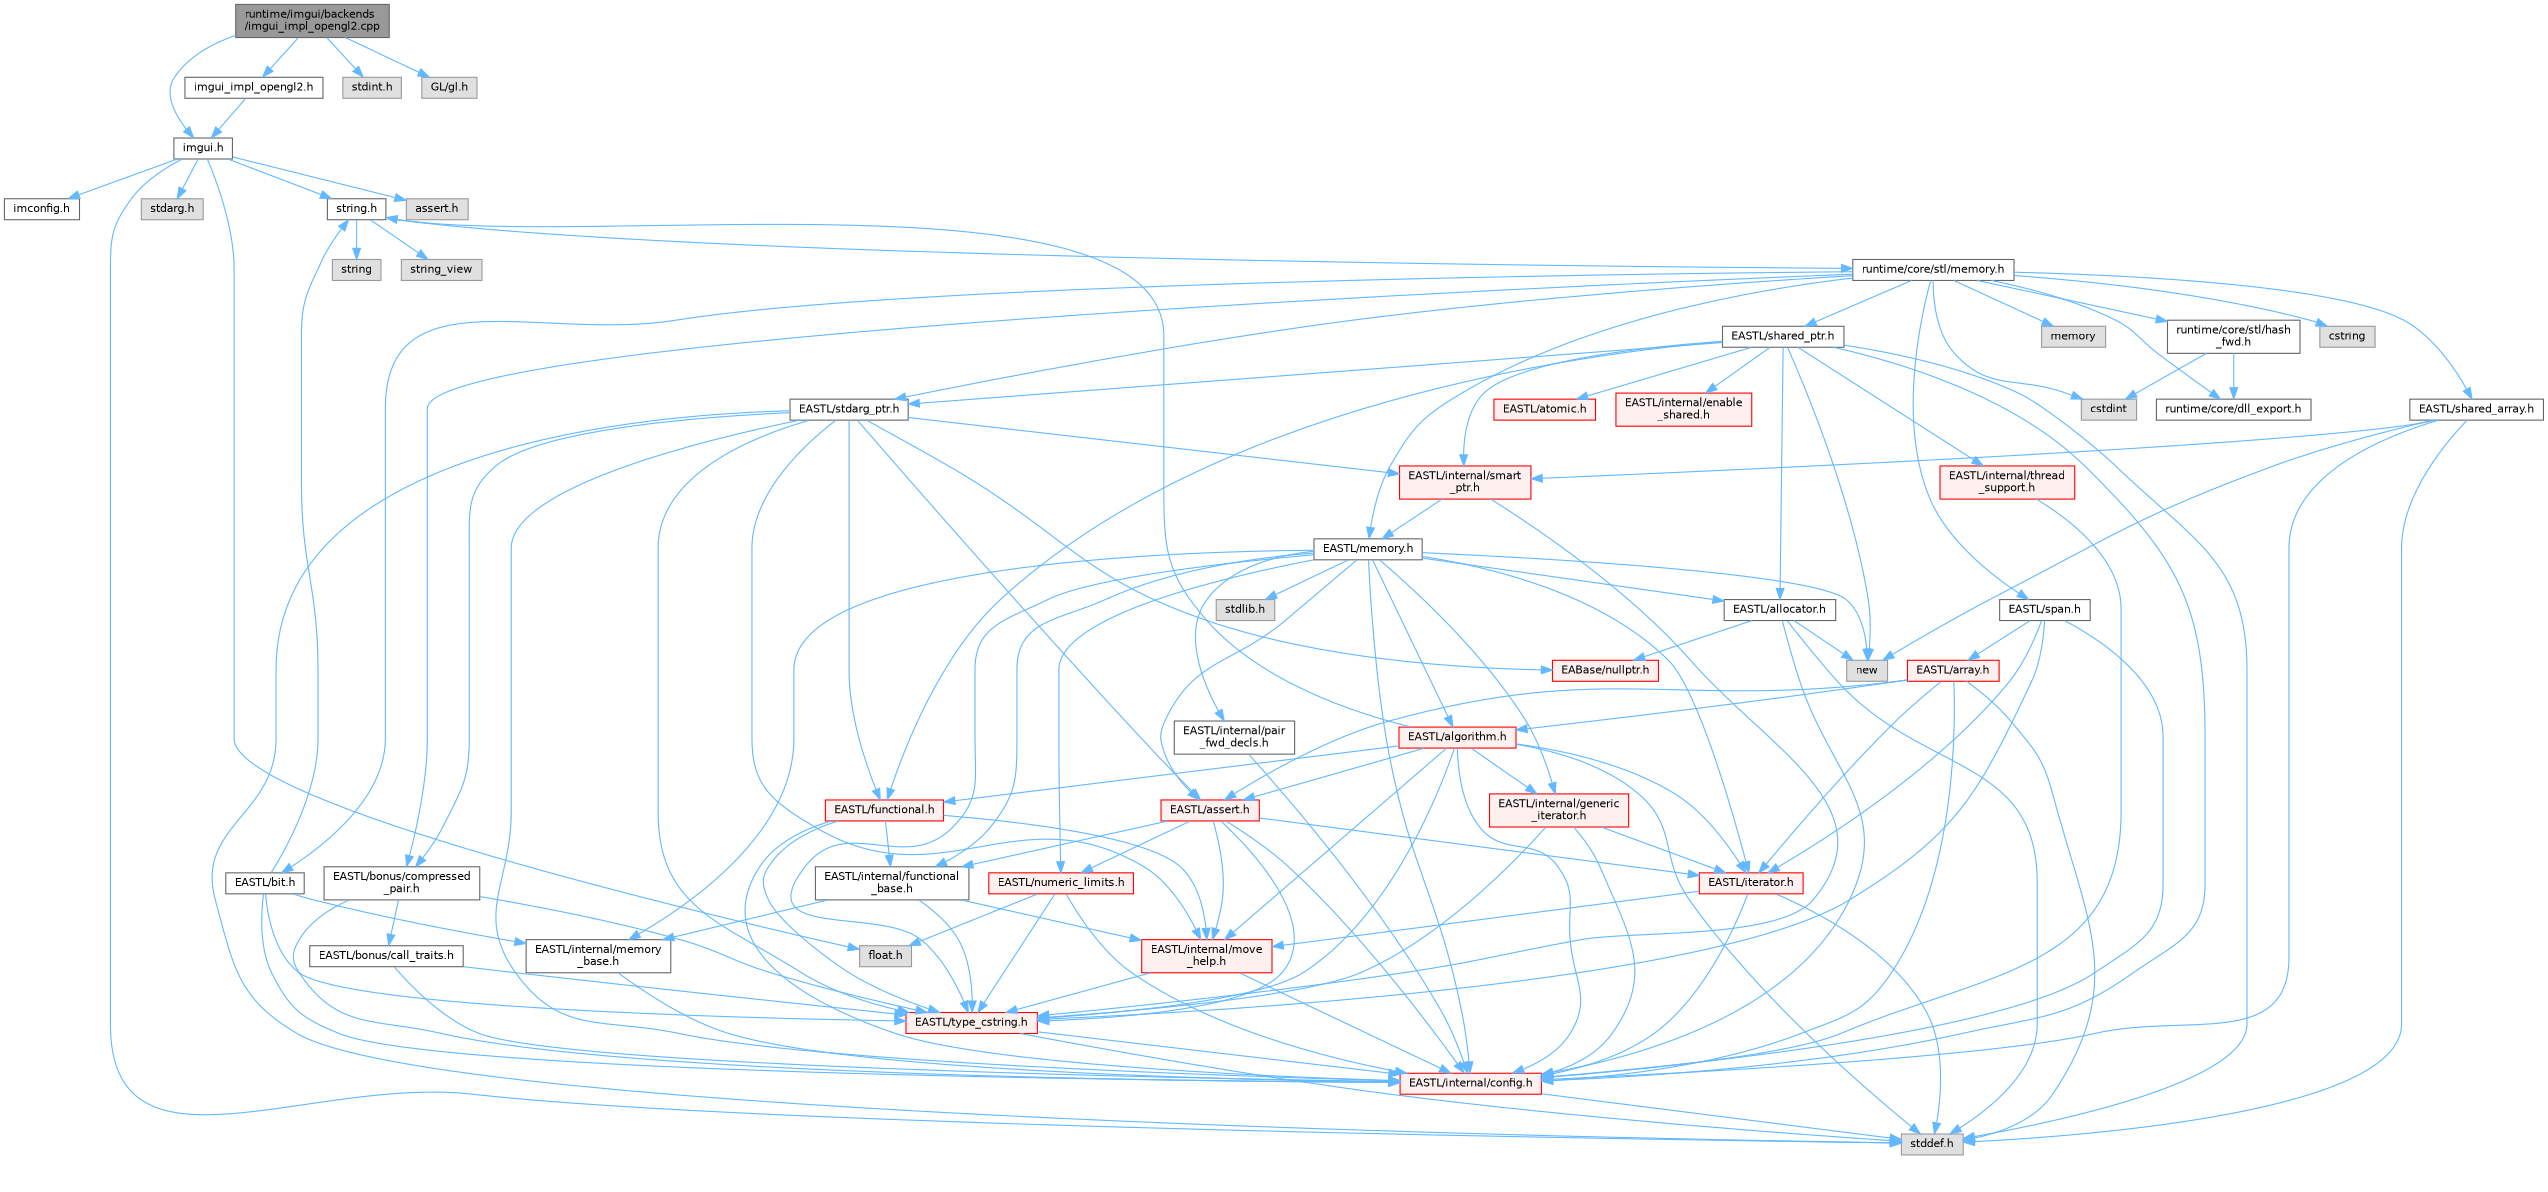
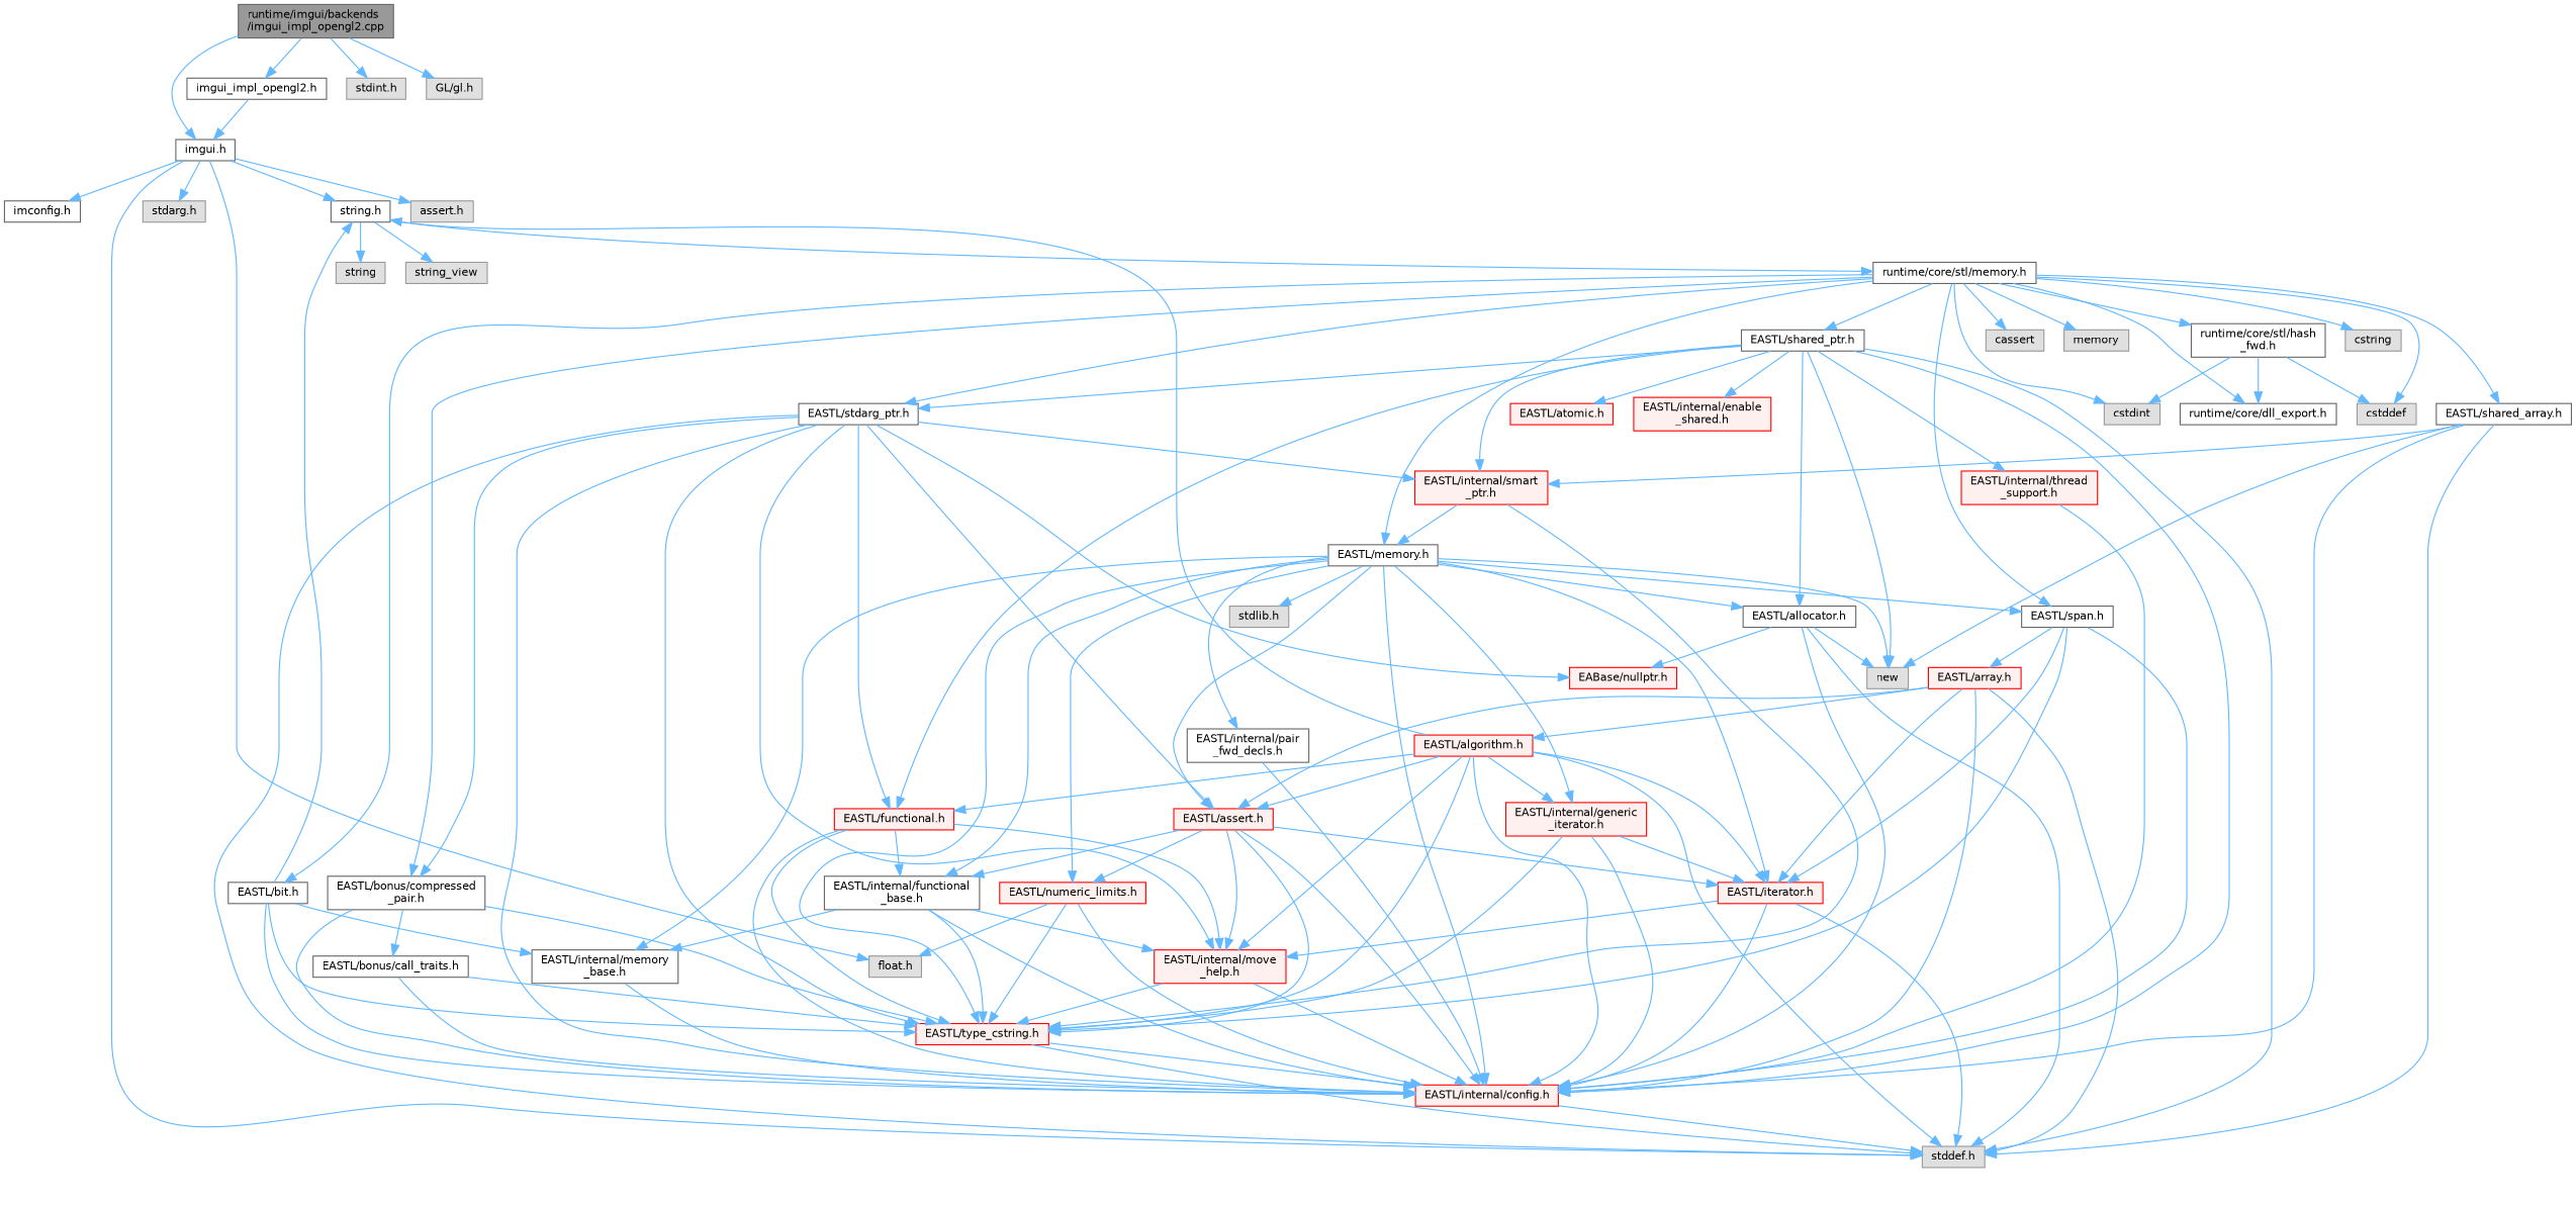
  digraph {
    node [color=grey40 fillcolor=white fontname=Helvetica fontsize=10 shape=box style=filled]
    edge [color=steelblue1 fontname=Helvetica fontsize=10 labelfontname=Helvetica labelfontsize=10 style=solid]
    n1 [color=gray40 fillcolor=grey60 fontcolor=black height=0.2 label="runtime/imgui/backends\l/imgui_impl_opengl2.cpp" width=0.4]
    n2 [height=0.2 label="imgui.h" width=0.4]
    n3 [height=0.2 label="imgui_impl_opengl2.h" width=0.4]
    n4 [color=grey60 fillcolor="#E0E0E0" height=0.2 label="stdint.h" width=0.4]
    n5 [color=grey60 fillcolor="#E0E0E0" height=0.2 label="GL/gl.h" width=0.4]
    n6 [height=0.2 label="imconfig.h" width=0.4]
    n7 [color=grey60 fillcolor="#E0E0E0" height=0.2 label="float.h" width=0.4]
    n8 [color=grey60 fillcolor="#E0E0E0" height=0.2 label="stdarg.h" width=0.4]
    n9 [color=grey60 fillcolor="#E0E0E0" height=0.2 label="stddef.h" width=0.4]
    n10 [height=0.2 label="string.h" width=0.4]
    n11 [color=grey60 fillcolor="#E0E0E0" height=0.2 label="assert.h" width=0.4]
    n12 [color=grey60 fillcolor="#E0E0E0" height=0.2 label=string width=0.4]
    n13 [color=grey60 fillcolor="#E0E0E0" height=0.2 label=string_view width=0.4]
    n14 [height=0.2 label="runtime/core/stl/memory.h" width=0.4]
+   n15 [color=grey60 fillcolor="#E0E0E0" height=0.2 label=cstddef width=0.4]
    n16 [color=grey60 fillcolor="#E0E0E0" height=0.2 label=cstdint width=0.4]
+   n17 [color=grey60 fillcolor="#E0E0E0" height=0.2 label=cassert width=0.4]
    n18 [color=grey60 fillcolor="#E0E0E0" height=0.2 label=memory width=0.4]
    n19 [color=grey60 fillcolor="#E0E0E0" height=0.2 label=cstring width=0.4]
    n20 [height=0.2 label="EASTL/bit.h" width=0.4]
    n21 [height=0.2 label="EASTL/memory.h" width=0.4]
    n22 [height=0.2 label="EASTL/shared_array.h" width=0.4]
    n23 [height=0.2 label="EASTL/stdarg_ptr.h" width=0.4]
    n24 [height=0.2 label="EASTL/bonus/compressed\l_pair.h" width=0.4]
    n25 [height=0.2 label="EASTL/shared_ptr.h" width=0.4]
    n26 [height=0.2 label="EASTL/span.h" width=0.4]
    n27 [height=0.2 label="runtime/core/dll_export.h" width=0.4]
    n28 [height=0.2 label="runtime/core/stl/hash\l_fwd.h" width=0.4]
    n29 [color=red fillcolor="#FFF0F0" height=0.2 label="EASTL/internal/config.h" width=0.4]
    n30 [height=0.2 label="EASTL/internal/memory\l_base.h" width=0.4]
    n31 [color=red fillcolor="#FFF0F0" height=0.2 label="EASTL/type_cstring.h" width=0.4]
    n32 [color=red fillcolor="#FFF0F0" height=0.2 label="EASTL/internal/generic\l_iterator.h" width=0.4]
    n33 [color=red fillcolor="#FFF0F0" height=0.2 label="EASTL/iterator.h" width=0.4]
    n34 [height=0.2 label="EASTL/internal/pair\l_fwd_decls.h" width=0.4]
    n35 [height=0.2 label="EASTL/internal/functional\l_base.h" width=0.4]
    n36 [color=red fillcolor="#FFF0F0" height=0.2 label="EASTL/algorithm.h" width=0.4]
    n37 [color=red fillcolor="#FFF0F0" height=0.2 label="EASTL/assert.h" width=0.4]
    n38 [color=red fillcolor="#FFF0F0" height=0.2 label="EASTL/numeric_limits.h" width=0.4]
    n39 [height=0.2 label="EASTL/allocator.h" width=0.4]
    n40 [color=grey60 fillcolor="#E0E0E0" height=0.2 label=new width=0.4]
    n41 [color=grey60 fillcolor="#E0E0E0" height=0.2 label="stdlib.h" width=0.4]
    n42 [color=red fillcolor="#FFF0F0" height=0.2 label="EASTL/internal/smart\l_ptr.h" width=0.4]
    n43 [color=red fillcolor="#FFF0F0" height=0.2 label="EASTL/internal/move\l_help.h" width=0.4]
    n44 [color=red fillcolor="#FFF0F0" height=0.2 label="EASTL/functional.h" width=0.4]
    n45 [color=red fillcolor="#FFF0F0" height=0.2 label="EABase/nullptr.h" width=0.4]
    n46 [height=0.2 label="EASTL/bonus/call_traits.h" width=0.4]
    n47 [color=red fillcolor="#FFF0F0" height=0.2 label="EASTL/internal/thread\l_support.h" width=0.4]
    n48 [color=red fillcolor="#FFF0F0" height=0.2 label="EASTL/atomic.h" width=0.4]
    n49 [color=red fillcolor="#FFF0F0" height=0.2 label="EASTL/internal/enable\l_shared.h" width=0.4]
    n50 [color=red fillcolor="#FFF0F0" height=0.2 label="EASTL/array.h" width=0.4]
    n1 -> n2
    n1 -> n3
    n1 -> n4
    n1 -> n5
    n2 -> n6
    n2 -> n7
    n2 -> n8
    n2 -> n9
    n2 -> n10
    n2 -> n11
    n3 -> n2
    n10 -> n12
    n10 -> n13
    n10 -> n14
+   n14 -> n15
    n14 -> n16
+   n14 -> n17
    n14 -> n18
    n14 -> n19
    n14 -> n20
    n14 -> n21
    n14 -> n22
    n14 -> n23
    n14 -> n24
    n14 -> n25
    n14 -> n26
    n14 -> n27
    n14 -> n28
    n20 -> n10
    n20 -> n29
    n20 -> n30
    n20 -> n31
    n21 -> n29
    n21 -> n30
    n21 -> n31
    n21 -> n32
    n21 -> n33
    n21 -> n34
    n21 -> n35
-   n21 -> n36
+   n21 -> n26
    n21 -> n37
    n21 -> n38
    n21 -> n39
    n21 -> n40
    n21 -> n41
    n22 -> n9
    n22 -> n29
    n22 -> n40
    n22 -> n42
    n23 -> n9
    n23 -> n24
    n23 -> n29
    n23 -> n31
    n23 -> n37
    n23 -> n42
    n23 -> n43
    n23 -> n44
    n23 -> n45
    n24 -> n29
    n24 -> n31
    n24 -> n46
    n25 -> n9
    n25 -> n23
    n25 -> n29
    n25 -> n39
    n25 -> n40
    n25 -> n42
    n25 -> n44
    n25 -> n47
    n25 -> n48
    n25 -> n49
    n26 -> n29
    n26 -> n31
    n26 -> n33
    n26 -> n50
+   n28 -> n15
    n28 -> n16
    n28 -> n27
    n29 -> n9
    n30 -> n29
    n31 -> n9
    n31 -> n29
    n32 -> n29
    n32 -> n31
    n32 -> n33
    n33 -> n9
    n33 -> n29
    n33 -> n43
    n34 -> n29
+   n35 -> n29
    n35 -> n30
    n35 -> n31
    n35 -> n43
    n36 -> n9
    n36 -> n10
    n36 -> n29
    n36 -> n31
    n36 -> n32
    n36 -> n33
    n36 -> n37
    n36 -> n43
    n36 -> n44
    n37 -> n29
    n37 -> n31
    n37 -> n33
    n37 -> n35
    n37 -> n38
    n37 -> n43
    n38 -> n7
    n38 -> n29
    n38 -> n31
    n39 -> n9
    n39 -> n29
    n39 -> n40
    n39 -> n45
    n42 -> n21
    n42 -> n31
    n43 -> n29
    n43 -> n31
    n44 -> n29
    n44 -> n31
    n44 -> n35
    n44 -> n43
    n46 -> n29
    n46 -> n31
    n47 -> n29
    n50 -> n9
    n50 -> n29
    n50 -> n33
    n50 -> n36
    n50 -> n37
  }
